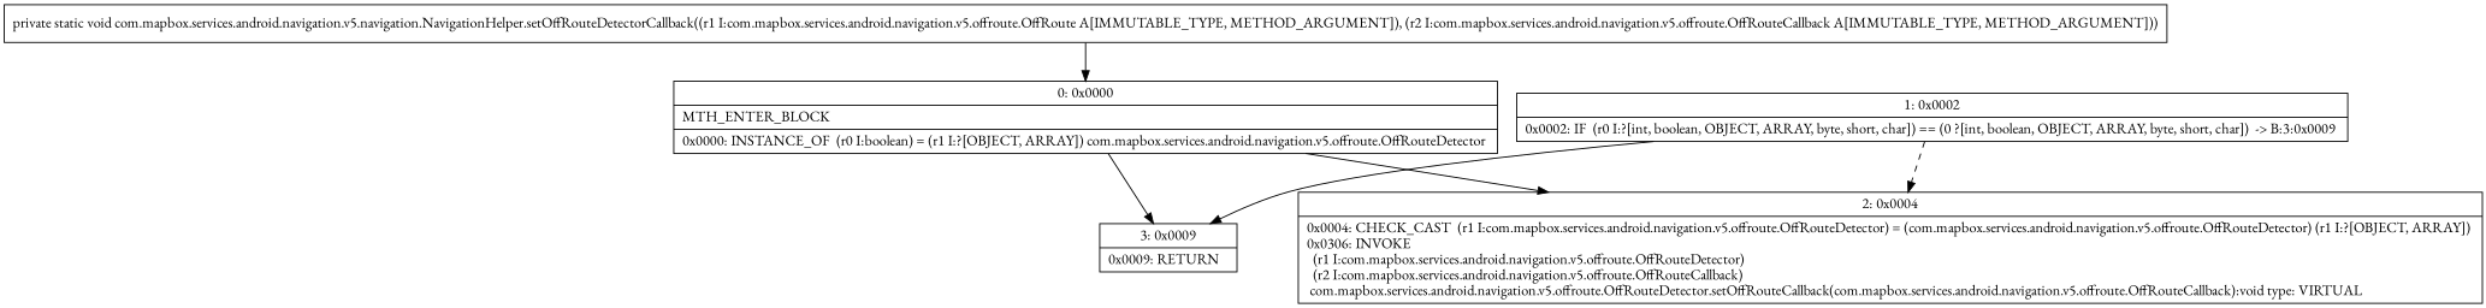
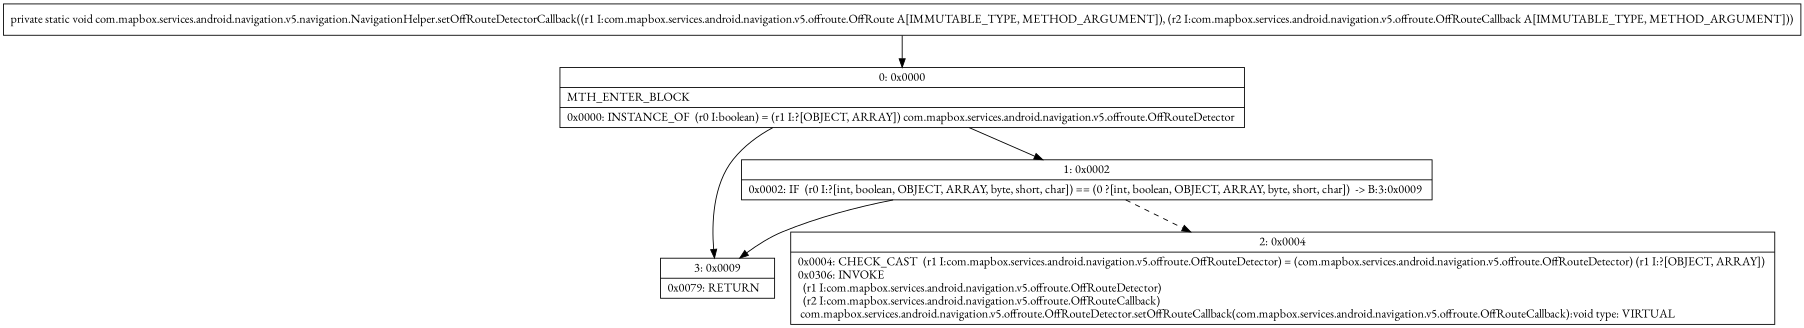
  digraph {
    fontname="EB Garamond"
    node [fontname="EB Garamond" shape=record]
    edge [fontname="EB Garamond"]
    n1 [label="{0\:\ 0x0000|MTH_ENTER_BLOCK\l|0x0000: INSTANCE_OF  (r0 I:boolean) = (r1 I:?[OBJECT, ARRAY]) com.mapbox.services.android.navigation.v5.offroute.OffRouteDetector \l}"]
    n2 [label="{1\:\ 0x0002|0x0002: IF  (r0 I:?[int, boolean, OBJECT, ARRAY, byte, short, char]) == (0 ?[int, boolean, OBJECT, ARRAY, byte, short, char])  \-\> B:3:0x0009 \l}"]
-   n3 [label="{3\:\ 0x0009|0x0009: RETURN   \l}"]
+   n3 [label="{3\:\ 0x0009|0x0079: RETURN   \l}"]
    n4 [label="{2\:\ 0x0004|0x0004: CHECK_CAST  (r1 I:com.mapbox.services.android.navigation.v5.offroute.OffRouteDetector) = (com.mapbox.services.android.navigation.v5.offroute.OffRouteDetector) (r1 I:?[OBJECT, ARRAY]) \l0x0306: INVOKE  \l  (r1 I:com.mapbox.services.android.navigation.v5.offroute.OffRouteDetector)\l  (r2 I:com.mapbox.services.android.navigation.v5.offroute.OffRouteCallback)\l com.mapbox.services.android.navigation.v5.offroute.OffRouteDetector.setOffRouteCallback(com.mapbox.services.android.navigation.v5.offroute.OffRouteCallback):void type: VIRTUAL \l}"]
    n5 [label="{private static void com.mapbox.services.android.navigation.v5.navigation.NavigationHelper.setOffRouteDetectorCallback((r1 I:com.mapbox.services.android.navigation.v5.offroute.OffRoute A[IMMUTABLE_TYPE, METHOD_ARGUMENT]), (r2 I:com.mapbox.services.android.navigation.v5.offroute.OffRouteCallback A[IMMUTABLE_TYPE, METHOD_ARGUMENT])) }"]
-   n1 -> n4
+   n1 -> n2
    n1 -> n3
    n2 -> n3
    n2 -> n4 [style=dashed]
    n5 -> n1
  }
